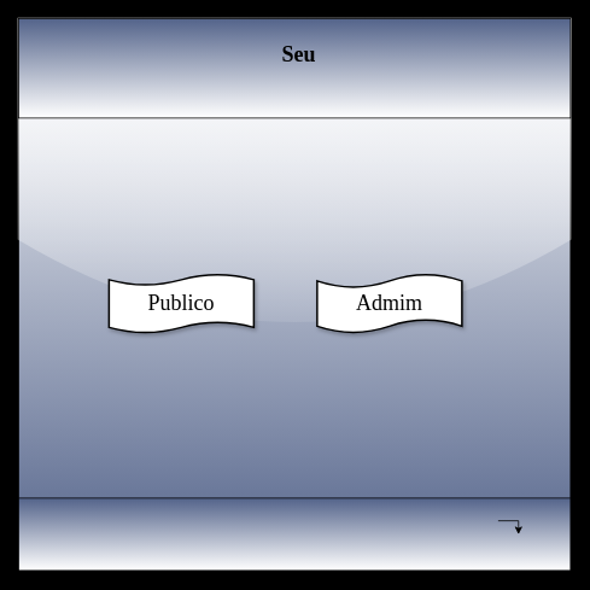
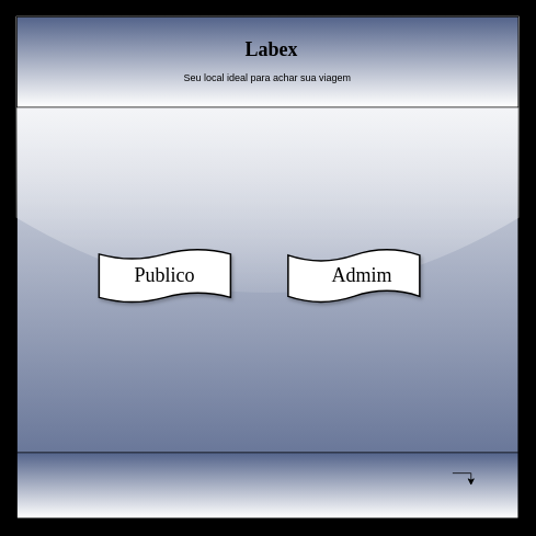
  <mxCell id="0" />
  <mxCell id="1" parent="0" />
  <mxCell id="2" value="" style="whiteSpace=wrap;html=1;aspect=fixed;fillColor=#53638A;strokeColor=default;gradientColor=#ffffff;gradientDirection=north;shadow=0;glass=1;rounded=0;sketch=0;" vertex="1" parent="1"><mxGeometry x="20" y="20" width="610" height="610" as="geometry" /></mxCell>
  <mxCell id="3" value="" style="rounded=0;whiteSpace=wrap;html=1;fillColor=#53638A;strokeColor=#000000;fontColor=#ffffff;gradientColor=#ffffff;gradientDirection=south;" vertex="1" parent="1"><mxGeometry x="20" y="20" width="610" height="110" as="geometry" /></mxCell>
  <mxCell id="4" value="" style="rounded=0;whiteSpace=wrap;html=1;fillColor=#53638A;fontColor=#ffffff;strokeColor=default;glass=0;shadow=0;sketch=0;gradientColor=#ffffff;" vertex="1" parent="1"><mxGeometry x="20" y="550" width="610" height="80" as="geometry" /></mxCell>
- <mxCell id="5" value="&lt;h1 style=&quot;font-size: 24px;&quot;&gt;Seu&lt;/h1&gt;" style="text;html=1;strokeColor=none;fillColor=none;spacing=5;spacingTop=-20;whiteSpace=wrap;overflow=hidden;rounded=0;fontFamily=Comic Sans MS;align=center;fontSize=24;fontStyle=1;verticalAlign=top;horizontal=1;fontColor=#000000;" vertex="1" parent="1"><mxGeometry x="280" y="40" width="100" height="40" as="geometry" /></mxCell>
+ <mxCell id="5" value="&lt;h1 style=&quot;font-size: 24px;&quot;&gt;Labex&lt;/h1&gt;" style="text;html=1;strokeColor=none;fillColor=none;spacing=5;spacingTop=-20;whiteSpace=wrap;overflow=hidden;rounded=0;fontFamily=Comic Sans MS;align=center;fontSize=24;fontStyle=1;verticalAlign=top;horizontal=1;fontColor=#000000;" vertex="1" parent="1"><mxGeometry x="280" y="40" width="100" height="40" as="geometry" /></mxCell>
+ <mxCell id="6" value="Seu local ideal para achar sua viagem&lt;br&gt;" style="text;html=1;strokeColor=none;fillColor=none;align=center;verticalAlign=middle;whiteSpace=wrap;rounded=0;" vertex="1" parent="1"><mxGeometry x="220" y="80" width="210" height="30" as="geometry" /></mxCell>
  <mxCell id="7" value="" style="shape=tape;whiteSpace=wrap;html=1;strokeWidth=2;size=0.19;labelBackgroundColor=#C3ABD0;fontColor=#66FFFF;shadow=1;" vertex="1" parent="1"><mxGeometry x="120" y="302.5" width="160" height="65" as="geometry" /></mxCell>
  <mxCell id="8" value="" style="shape=tape;whiteSpace=wrap;html=1;strokeWidth=2;size=0.231;labelBackgroundColor=#C3ABD0;fontColor=#66FFFF;shadow=1;" vertex="1" parent="1"><mxGeometry x="350" y="302.5" width="160" height="65" as="geometry" /></mxCell>
  <mxCell id="9" value="" style="shape=image;html=1;verticalAlign=top;verticalLabelPosition=bottom;labelBackgroundColor=#ffffff;imageAspect=0;aspect=fixed;image=https://cdn0.iconfinder.com/data/icons/eon-social-media-contact-info-2/32/facebook_fb_face_book-128.png;rounded=0;shadow=1;glass=1;sketch=0;fontFamily=Comic Sans MS;fontSize=24;fontColor=#000000;fillColor=#53638A;gradientColor=#ffffff;gradientDirection=north;" vertex="1" parent="1"><mxGeometry x="550" y="560" width="30" height="30" as="geometry" /></mxCell>
  <mxCell id="10" value="" style="shape=image;html=1;verticalAlign=top;verticalLabelPosition=bottom;labelBackgroundColor=#ffffff;imageAspect=0;aspect=fixed;image=https://cdn3.iconfinder.com/data/icons/social-media-black-white-2/512/BW_Whatsapp_glyph_svg-128.png;rounded=0;shadow=1;glass=1;sketch=0;fontFamily=Comic Sans MS;fontSize=24;fontColor=#000000;fillColor=#53638A;gradientColor=#ffffff;gradientDirection=north;" vertex="1" parent="1"><mxGeometry x="590" y="560" width="30" height="30" as="geometry" /></mxCell>
  <mxCell id="11" value="" style="shape=image;html=1;verticalAlign=top;verticalLabelPosition=bottom;labelBackgroundColor=#ffffff;imageAspect=0;aspect=fixed;image=https://cdn4.iconfinder.com/data/icons/social-media-black-white-2/600/Instagram_glyph_svg-128.png;rounded=0;shadow=1;glass=1;sketch=0;fontFamily=Comic Sans MS;fontSize=24;fontColor=#000000;fillColor=#53638A;gradientColor=#ffffff;gradientDirection=north;" vertex="1" parent="1"><mxGeometry x="510" y="560" width="30" height="30" as="geometry" /></mxCell>
  <mxCell id="12" style="edgeStyle=orthogonalEdgeStyle;rounded=0;orthogonalLoop=1;jettySize=auto;html=1;exitX=0;exitY=0.5;exitDx=0;exitDy=0;fontFamily=Comic Sans MS;fontSize=24;fontColor=#000000;entryX=0.75;entryY=1;entryDx=0;entryDy=0;" edge="1" parent="1" source="9" target="9"><mxGeometry relative="1" as="geometry" /></mxCell>
  <mxCell id="13" value="Publico" style="text;html=1;strokeColor=none;fillColor=none;align=center;verticalAlign=middle;whiteSpace=wrap;rounded=0;shadow=0;glass=0;labelBackgroundColor=none;sketch=0;fontFamily=Comic Sans MS;fontSize=24;fontColor=#000000;" vertex="1" parent="1"><mxGeometry x="158" y="330" width="84" height="10" as="geometry" /></mxCell>
- <mxCell id="14" value="Admim" style="text;html=1;strokeColor=none;fillColor=none;align=center;verticalAlign=middle;whiteSpace=wrap;rounded=0;shadow=0;glass=0;labelBackgroundColor=none;sketch=0;fontFamily=Comic Sans MS;fontSize=24;fontColor=#000000;" vertex="1" parent="1"><mxGeometry x="367" y="320" width="126" height="30" as="geometry" /></mxCell>
+ <mxCell id="14" value="Admim" style="text;html=1;strokeColor=none;fillColor=none;align=center;verticalAlign=middle;whiteSpace=wrap;rounded=0;shadow=0;glass=0;labelBackgroundColor=none;sketch=0;fontFamily=Comic Sans MS;fontSize=24;fontColor=#000000;" vertex="1" parent="1"><mxGeometry x="377" y="320" width="126" height="30" as="geometry" /></mxCell>
